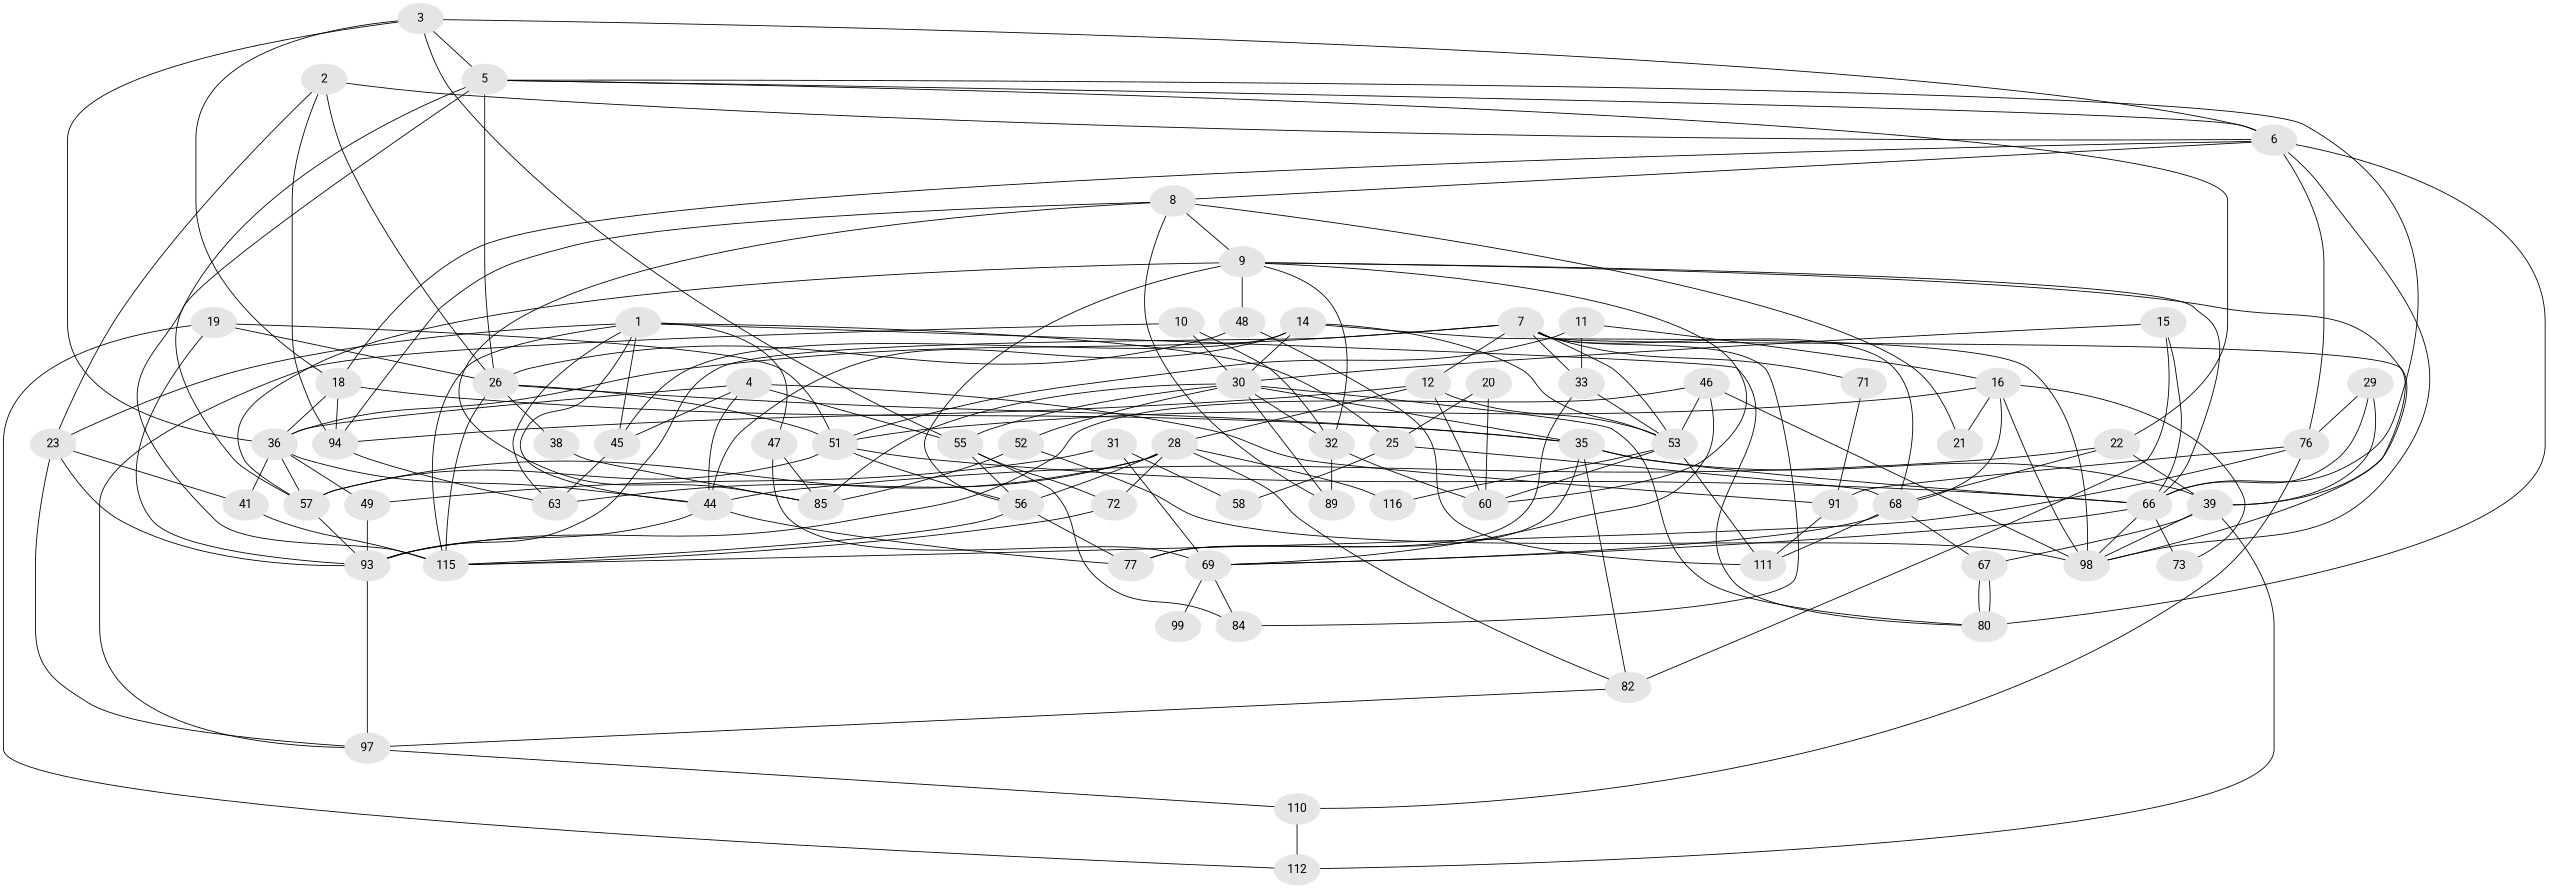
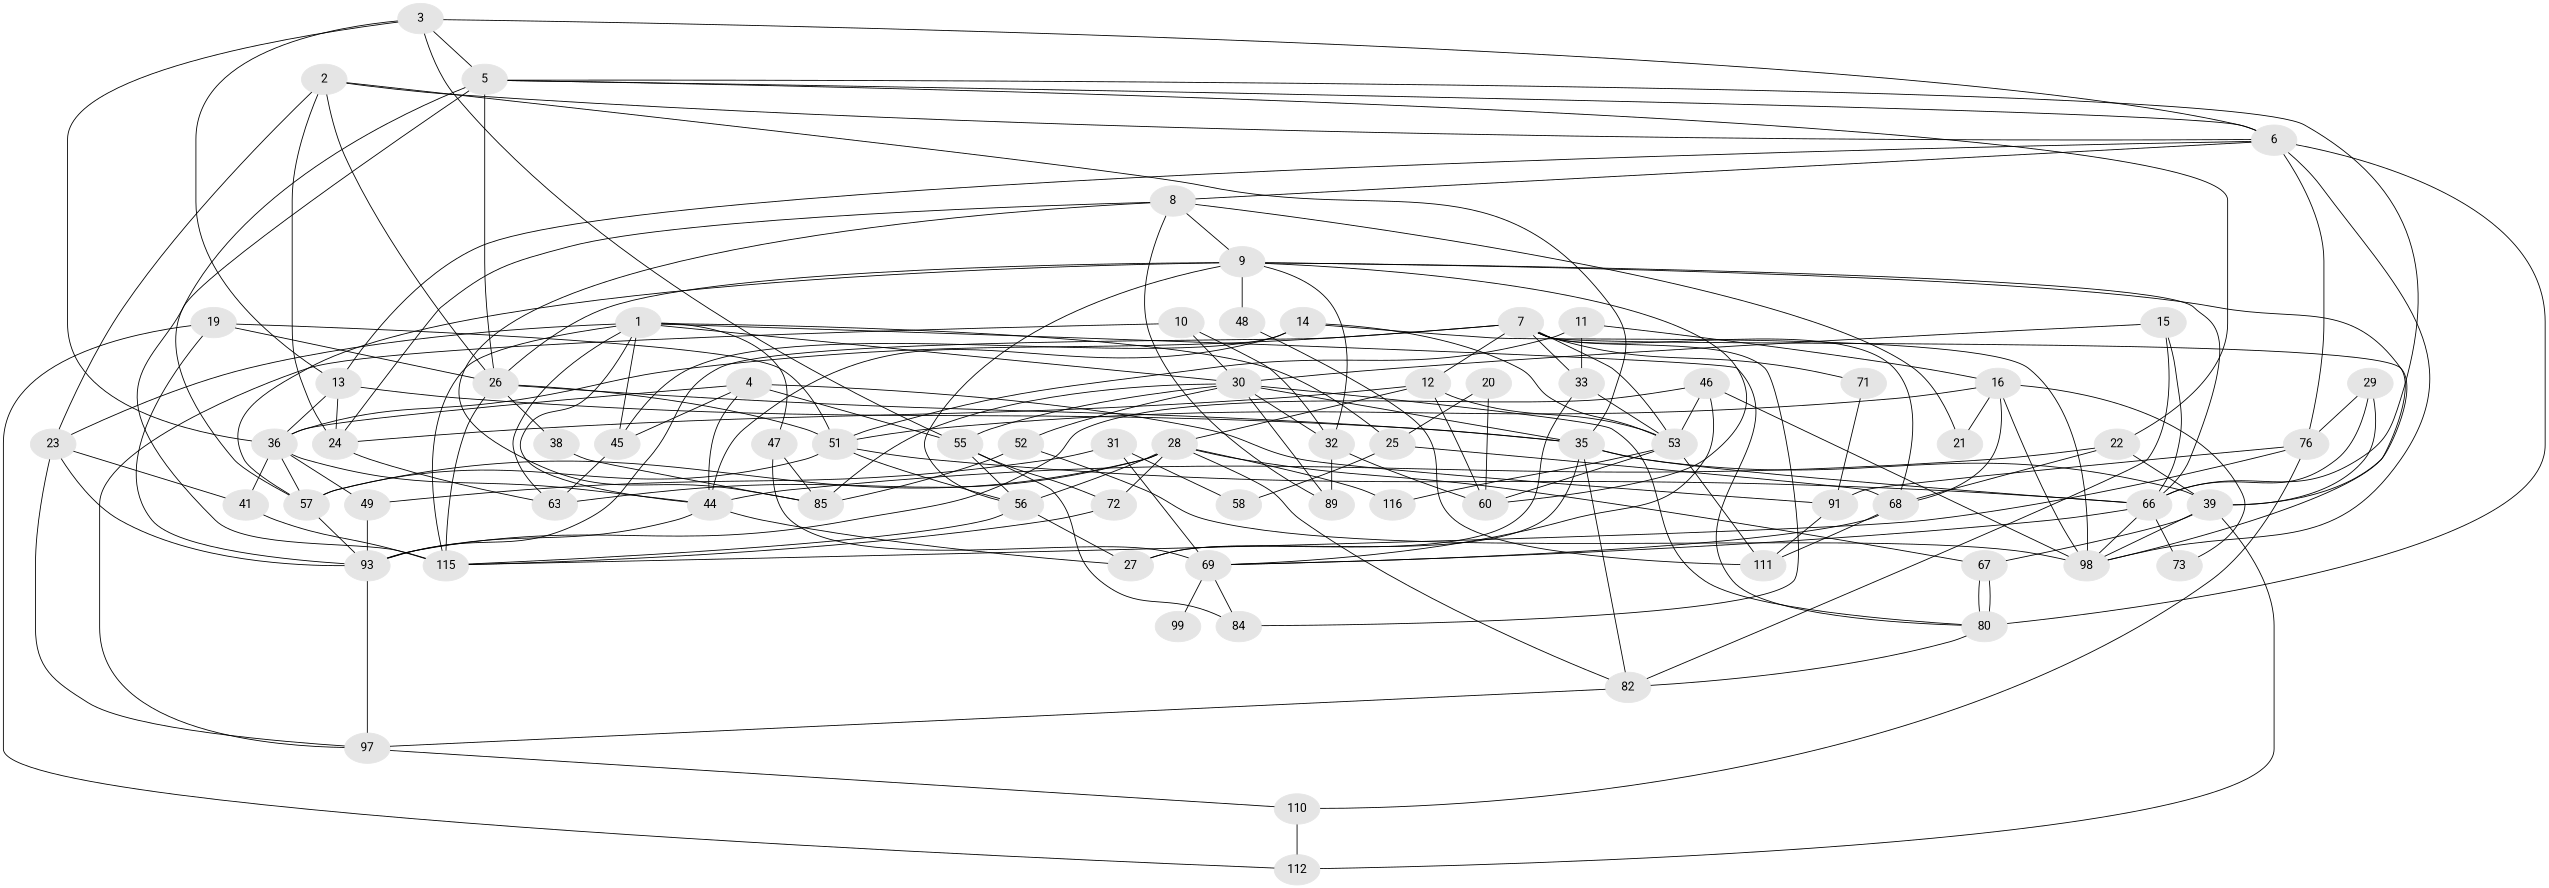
  graph {
    fontname=Roboto
    node [color=gray90 fontname=Roboto style=filled]
    edge [fontname=Roboto]
    1 [super="+27"]
    23 [super="+62"]
    25
    30 [super="+90"]
    44 [super="+64"]
    45 [super="+50"]
    47
    63
    80 [super="+107"]
    115
    93 [super="+105"]
    97 [super="+102"]
    n13 [label=41]
    68 [super="+83"]
    58
    35 [super="+65"]
    55 [super="+114"]
    85 [super="+109"]
    89
    32 [super="+92"]
    52
-   77
+   77 [label=27]
    69 [super="+74"]
    82 [super="+96"]
    2 [super="+88"]
    6 [super="+17"]
-   24 [super="+41" label=94]
+   24 [super="+41"]
    26 [super="+103"]
-   13 [super="+40" label=18]
+   13 [super="+40"]
    8 [super="+18"]
    76 [super="+79"]
    98 [super="+113"]
    51 [super="+78"]
    38
    66 [super="+70"]
    39 [super="+61"]
    3 [super="+95"]
    5 [super="+106"]
    36 [super="+94"]
    22
    57 [super="+59"]
    49
    84
    56 [super="+100"]
    72 [super="+86"]
    4
    91
    111
    73
    9 [super="+87"]
    21
    110
    7 [super="+37"]
    12 [super="+43"]
    33 [super="+81"]
    53 [super="+101"]
    71
    60 [super="+75"]
    28 [super="+34"]
    116
    48
    112
    67
    10
    16 [super="+54"]
    11
    14
    15 [super="+104"]
    19
    20
    29
    31
    99
    46
    1 -- 23
    1 -- 25
-   14 -- 30
+   1 -- 30
    1 -- 44
    1 -- 45
    1 -- 47
    1 -- 63
    1 -- 80
    1 -- 115
    23 -- 93
    23 -- 97
    23 -- n13
    25 -- 68
    25 -- 58
    30 -- 80
    30 -- 35
    30 -- 55
    30 -- 85
    30 -- 89
    30 -- 32
    30 -- 52
    44 -- 93
    44 -- 77
    45 -- 63
    47 -- 85
    47 -- 69
+   80 -- 82
    93 -- 97
    97 -- 110
    n13 -- 115
    68 -- 69
    68 -- 111
    35 -- 77
    35 -- 82
    35 -- 66
    35 -- 39
    55 -- 84
    55 -- 56
    55 -- 72
    32 -- 89
    32 -- 60 [weight=2]
    52 -- 85
    52 -- 98
    69 -- 84
    69 -- 99 [weight=2]
    82 -- 97
    2 -- 23
+   2 -- 35
    2 -- 6
    2 -- 24
    2 -- 26
    6 -- 80
    6 -- 13
    6 -- 8
    6 -- 76
    6 -- 98
    24 -- 63
    26 -- 115
    26 -- 35
    26 -- 51
    26 -- 38 [weight=2]
    13 -- 35
    13 -- 24
    13 -- 36
    8 -- 85
    8 -- 89
    8 -- 24
    8 -- 9
    8 -- 21
    76 -- 115
    76 -- 91
    76 -- 110
    51 -- 66
    51 -- 57
    51 -- 56
    38 -- 85
    66 -- 69
    66 -- 98
    66 -- 73
    39 -- 98
    39 -- 112
    39 -- 67
    3 -- 55
    3 -- 6
    3 -- 13
    3 -- 5
    3 -- 36
    5 -- 115
    5 -- 6
    5 -- 26
    5 -- 66
    5 -- 22
    5 -- 57
    36 -- 44
    36 -- n13
    36 -- 57
    36 -- 49
    22 -- 44
    22 -- 68
    22 -- 39
    57 -- 93
    49 -- 93
    56 -- 115
    56 -- 77
    72 -- 115
    4 -- 44
    4 -- 45
    4 -- 55
    4 -- 36
    4 -- 91
    91 -- 111
    9 -- 32
-   48 -- 26
+   9 -- 26
    9 -- 66
    9 -- 39
    9 -- 57
    9 -- 56
    9 -- 60
    9 -- 48
    110 -- 112
    7 -- 93
    7 -- 68
    7 -- 98
    7 -- 36
    7 -- 84
    7 -- 12
    7 -- 33
    7 -- 53
    7 -- 71
    12 -- 24
    12 -- 53
    12 -- 60
    12 -- 28
    33 -- 77
    33 -- 53
    53 -- 111
    53 -- 60
    53 -- 116
    71 -- 91
    28 -- 63
    28 -- 82
    28 -- 57
    28 -- 56 [weight=2]
    28 -- 72
    28 -- 116
-   68 -- 67
+   28 -- 67
    48 -- 111
    67 -- 80
    67 -- 80
    10 -- 30
    10 -- 97
    10 -- 32
    16 -- 68
    16 -- 98
    16 -- 51
    16 -- 73
    16 -- 21
    11 -- 51
    11 -- 33
    11 -- 16
    14 -- 44
    14 -- 45
    14 -- 98
    14 -- 53
    15 -- 30
    15 -- 82
    15 -- 66
    19 -- 93
    19 -- 26
    19 -- 51
    19 -- 112
    20 -- 25
    20 -- 60
    29 -- 76
    29 -- 66
    29 -- 39
    31 -- 58
    31 -- 69
    31 -- 49
    46 -- 93
    46 -- 69
    46 -- 98
    46 -- 53
  }
